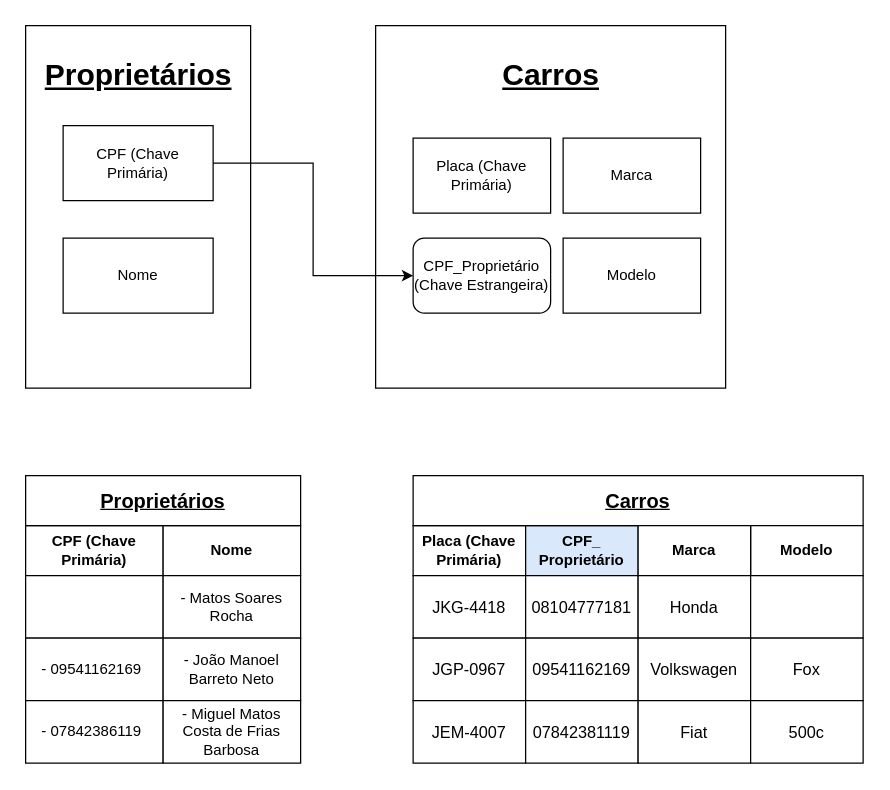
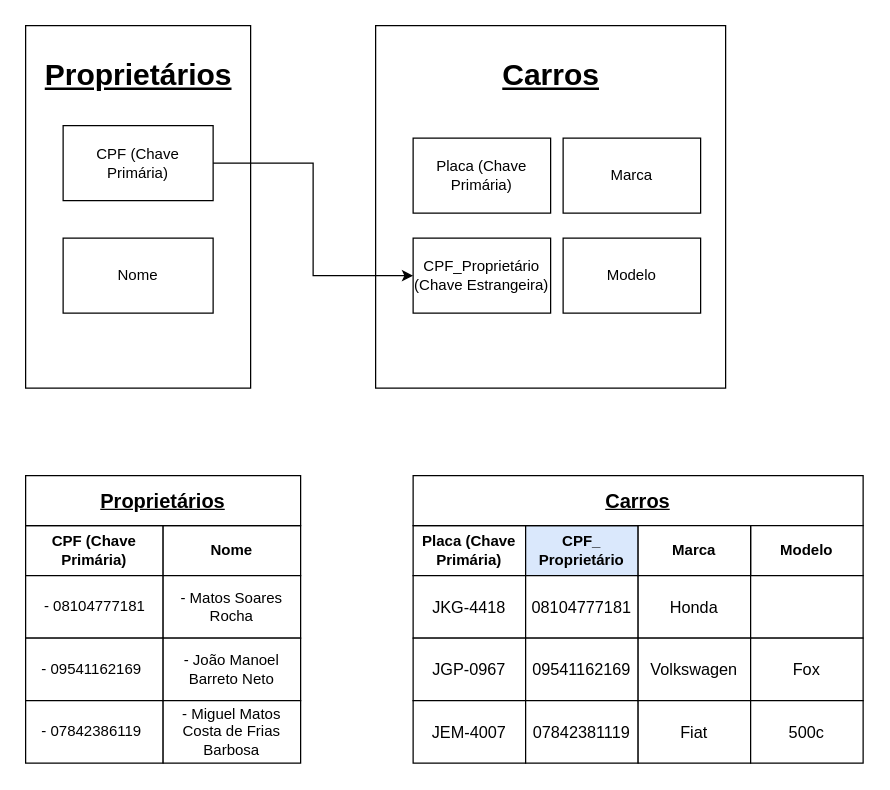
  <mxCell id="0" />
  <mxCell id="1" parent="0" />
  <mxCell id="2" value="&lt;b&gt;CPF (Chave Primária)&lt;br&gt;&lt;/b&gt;" style="rounded=0;whiteSpace=wrap;html=1;" vertex="1" parent="1"><mxGeometry x="20" y="420" width="110" height="40" as="geometry" /></mxCell>
  <mxCell id="3" value="&lt;b&gt;Nome&lt;/b&gt;" style="rounded=0;whiteSpace=wrap;html=1;" vertex="1" parent="1"><mxGeometry x="130" y="420" width="110" height="40" as="geometry" /></mxCell>
  <mxCell id="4" value="&lt;b&gt;&lt;font style=&quot;font-size: 16px;&quot;&gt;&lt;u&gt;Proprietários&lt;/u&gt;&lt;/font&gt;&lt;br&gt;&lt;/b&gt;" style="rounded=0;whiteSpace=wrap;html=1;" vertex="1" parent="1"><mxGeometry x="20" y="380" width="220" height="40" as="geometry" /></mxCell>
  <mxCell id="5" value="&lt;b&gt;Placa (Chave Primária)&lt;br&gt;&lt;/b&gt;" style="rounded=0;whiteSpace=wrap;html=1;" vertex="1" parent="1"><mxGeometry x="330" y="420" width="90" height="40" as="geometry" /></mxCell>
  <mxCell id="6" value="&lt;b&gt;CPF_&lt;br&gt;Proprietário&lt;br&gt;&lt;/b&gt;" style="rounded=0;whiteSpace=wrap;html=1;fillColor=#dae8fc;" vertex="1" parent="1"><mxGeometry x="420" y="420" width="90" height="40" as="geometry" /></mxCell>
  <mxCell id="7" value="&lt;b&gt;&lt;font style=&quot;font-size: 16px;&quot;&gt;&lt;u&gt;Carros&lt;/u&gt;&lt;/font&gt;&lt;br&gt;&lt;/b&gt;" style="rounded=0;whiteSpace=wrap;html=1;" vertex="1" parent="1"><mxGeometry x="330" y="380" width="360" height="40" as="geometry" /></mxCell>
  <mxCell id="8" value="&lt;b&gt;Modelo&lt;/b&gt;" style="rounded=0;whiteSpace=wrap;html=1;" vertex="1" parent="1"><mxGeometry x="600" y="420" width="90" height="40" as="geometry" /></mxCell>
  <mxCell id="9" value="" style="rounded=0;whiteSpace=wrap;html=1;" vertex="1" parent="1"><mxGeometry x="20" y="20" width="180" height="290" as="geometry" /></mxCell>
  <mxCell id="10" value="&lt;u&gt;Proprietários&lt;/u&gt;" style="text;strokeColor=none;fillColor=none;html=1;fontSize=24;fontStyle=1;verticalAlign=middle;align=center;" vertex="1" parent="1"><mxGeometry x="60" y="40" width="100" height="40" as="geometry" /></mxCell>
  <mxCell id="11" value="CPF (Chave Primária)" style="rounded=0;whiteSpace=wrap;html=1;" vertex="1" parent="1"><mxGeometry x="50" y="100" width="120" height="60" as="geometry" /></mxCell>
  <mxCell id="12" value="Nome" style="rounded=0;whiteSpace=wrap;html=1;" vertex="1" parent="1"><mxGeometry x="50" y="190" width="120" height="60" as="geometry" /></mxCell>
  <mxCell id="13" value="" style="rounded=0;whiteSpace=wrap;html=1;" vertex="1" parent="1"><mxGeometry x="300" y="20" width="280" height="290" as="geometry" /></mxCell>
  <mxCell id="14" value="Carros" style="text;strokeColor=none;fillColor=none;html=1;fontSize=24;fontStyle=5;verticalAlign=middle;align=center;" vertex="1" parent="1"><mxGeometry x="390" y="40" width="100" height="40" as="geometry" /></mxCell>
  <mxCell id="15" value="Placa (Chave Primária)" style="rounded=0;whiteSpace=wrap;html=1;" vertex="1" parent="1"><mxGeometry x="330" y="110" width="110" height="60" as="geometry" /></mxCell>
- <mxCell id="16" value="CPF_Proprietário (Chave Estrangeira)" style="whiteSpace=wrap;html=1;rounded=1;" vertex="1" parent="1"><mxGeometry x="330" y="190" width="110" height="60" as="geometry" /></mxCell>
+ <mxCell id="16" value="CPF_Proprietário (Chave Estrangeira)" style="rounded=0;whiteSpace=wrap;html=1;" vertex="1" parent="1"><mxGeometry x="330" y="190" width="110" height="60" as="geometry" /></mxCell>
  <mxCell id="17" value="Marca" style="rounded=0;whiteSpace=wrap;html=1;" vertex="1" parent="1"><mxGeometry x="450" y="110" width="110" height="60" as="geometry" /></mxCell>
  <mxCell id="18" value="Modelo" style="rounded=0;whiteSpace=wrap;html=1;" vertex="1" parent="1"><mxGeometry x="450" y="190" width="110" height="60" as="geometry" /></mxCell>
  <mxCell id="19" value="" style="endArrow=classic;html=1;rounded=0;exitX=1;exitY=0.5;exitDx=0;exitDy=0;entryX=0;entryY=0.5;entryDx=0;entryDy=0;" edge="1" parent="1" source="11" target="16"><mxGeometry width="50" height="50" relative="1" as="geometry"><mxPoint x="370" y="170" as="sourcePoint" /><mxPoint x="420" y="120" as="targetPoint" /><Array as="points"><mxPoint x="250" y="130" /><mxPoint x="250" y="220" /></Array></mxGeometry></mxCell>
  <mxCell id="20" value="" style="rounded=0;whiteSpace=wrap;html=1;" vertex="1" parent="1"><mxGeometry x="330" y="460" width="90" height="50" as="geometry" /></mxCell>
  <mxCell id="21" value="JKG-4418" style="text;html=1;strokeColor=none;fillColor=none;align=center;verticalAlign=middle;whiteSpace=wrap;rounded=0;fontSize=13;" vertex="1" parent="1"><mxGeometry x="330" y="470" width="90" height="30" as="geometry" /></mxCell>
  <mxCell id="22" value="" style="rounded=0;whiteSpace=wrap;html=1;" vertex="1" parent="1"><mxGeometry x="420" y="460" width="90" height="50" as="geometry" /></mxCell>
  <mxCell id="23" value="&lt;b&gt;Marca&lt;/b&gt;" style="rounded=0;whiteSpace=wrap;html=1;" vertex="1" parent="1"><mxGeometry x="510" y="420" width="90" height="40" as="geometry" /></mxCell>
  <mxCell id="24" value="" style="rounded=0;whiteSpace=wrap;html=1;" vertex="1" parent="1"><mxGeometry x="510" y="460" width="90" height="50" as="geometry" /></mxCell>
  <mxCell id="25" value="" style="rounded=0;whiteSpace=wrap;html=1;" vertex="1" parent="1"><mxGeometry x="600" y="460" width="90" height="50" as="geometry" /></mxCell>
  <mxCell id="26" value="08104777181" style="text;html=1;strokeColor=none;fillColor=none;align=center;verticalAlign=middle;whiteSpace=wrap;rounded=0;fontSize=13;" vertex="1" parent="1"><mxGeometry x="420" y="470" width="90" height="30" as="geometry" /></mxCell>
  <mxCell id="27" value="Honda" style="text;html=1;strokeColor=none;fillColor=none;align=center;verticalAlign=middle;whiteSpace=wrap;rounded=0;fontSize=13;" vertex="1" parent="1"><mxGeometry x="510" y="470" width="90" height="30" as="geometry" /></mxCell>
  <mxCell id="28" value="" style="rounded=0;whiteSpace=wrap;html=1;" vertex="1" parent="1"><mxGeometry x="20" y="460" width="110" height="50" as="geometry" /></mxCell>
  <mxCell id="29" value="" style="rounded=0;whiteSpace=wrap;html=1;" vertex="1" parent="1"><mxGeometry x="130" y="460" width="110" height="50" as="geometry" /></mxCell>
+ <mxCell id="30" value="- 08104777181" style="text;html=1;strokeColor=none;fillColor=none;align=center;verticalAlign=middle;whiteSpace=wrap;rounded=0;fontSize=12;" vertex="1" parent="1"><mxGeometry x="32.5" y="470" width="85" height="30" as="geometry" /></mxCell>
  <mxCell id="31" value="- Matos Soares Rocha" style="text;html=1;strokeColor=none;fillColor=none;align=center;verticalAlign=middle;whiteSpace=wrap;rounded=0;fontSize=12;" vertex="1" parent="1"><mxGeometry x="140" y="470" width="90" height="30" as="geometry" /></mxCell>
  <mxCell id="32" value="" style="rounded=0;whiteSpace=wrap;html=1;fontSize=12;" vertex="1" parent="1"><mxGeometry x="20" y="510" width="110" height="50" as="geometry" /></mxCell>
  <mxCell id="33" value="" style="rounded=0;whiteSpace=wrap;html=1;" vertex="1" parent="1"><mxGeometry x="20" y="560" width="110" height="50" as="geometry" /></mxCell>
  <mxCell id="34" value="" style="rounded=0;whiteSpace=wrap;html=1;fontSize=12;" vertex="1" parent="1"><mxGeometry x="130" y="510" width="110" height="50" as="geometry" /></mxCell>
  <mxCell id="35" value="" style="rounded=0;whiteSpace=wrap;html=1;" vertex="1" parent="1"><mxGeometry x="130" y="560" width="110" height="50" as="geometry" /></mxCell>
  <mxCell id="36" value="- 09541162169" style="text;html=1;strokeColor=none;fillColor=none;align=center;verticalAlign=middle;whiteSpace=wrap;rounded=0;fontSize=12;" vertex="1" parent="1"><mxGeometry x="27.5" y="520" width="90" height="30" as="geometry" /></mxCell>
  <mxCell id="37" value="- João Manoel Barreto Neto" style="text;html=1;strokeColor=none;fillColor=none;align=center;verticalAlign=middle;whiteSpace=wrap;rounded=0;fontSize=12;" vertex="1" parent="1"><mxGeometry x="140" y="520" width="90" height="30" as="geometry" /></mxCell>
  <mxCell id="38" value="- 07842386119" style="text;html=1;strokeColor=none;fillColor=none;align=center;verticalAlign=middle;whiteSpace=wrap;rounded=0;fontSize=12;" vertex="1" parent="1"><mxGeometry x="27.5" y="570" width="90" height="30" as="geometry" /></mxCell>
  <mxCell id="39" value="- Miguel Matos Costa de Frias Barbosa" style="text;html=1;strokeColor=none;fillColor=none;align=center;verticalAlign=middle;whiteSpace=wrap;rounded=0;fontSize=12;" vertex="1" parent="1"><mxGeometry x="140" y="570" width="90" height="30" as="geometry" /></mxCell>
  <mxCell id="40" value="" style="rounded=0;whiteSpace=wrap;html=1;" vertex="1" parent="1"><mxGeometry x="330" y="510" width="90" height="50" as="geometry" /></mxCell>
  <mxCell id="41" value="" style="rounded=0;whiteSpace=wrap;html=1;" vertex="1" parent="1"><mxGeometry x="330" y="560" width="90" height="50" as="geometry" /></mxCell>
  <mxCell id="42" value="" style="rounded=0;whiteSpace=wrap;html=1;" vertex="1" parent="1"><mxGeometry x="420" y="510" width="90" height="50" as="geometry" /></mxCell>
  <mxCell id="43" value="" style="rounded=0;whiteSpace=wrap;html=1;" vertex="1" parent="1"><mxGeometry x="420" y="560" width="90" height="50" as="geometry" /></mxCell>
  <mxCell id="44" value="" style="rounded=0;whiteSpace=wrap;html=1;" vertex="1" parent="1"><mxGeometry x="510" y="510" width="90" height="50" as="geometry" /></mxCell>
  <mxCell id="45" value="" style="rounded=0;whiteSpace=wrap;html=1;" vertex="1" parent="1"><mxGeometry x="510" y="560" width="90" height="50" as="geometry" /></mxCell>
  <mxCell id="46" value="" style="rounded=0;whiteSpace=wrap;html=1;" vertex="1" parent="1"><mxGeometry x="600" y="510" width="90" height="50" as="geometry" /></mxCell>
  <mxCell id="47" value="" style="rounded=0;whiteSpace=wrap;html=1;" vertex="1" parent="1"><mxGeometry x="600" y="560" width="90" height="50" as="geometry" /></mxCell>
  <mxCell id="48" value="09541162169" style="text;html=1;strokeColor=none;fillColor=none;align=center;verticalAlign=middle;whiteSpace=wrap;rounded=0;fontSize=13;" vertex="1" parent="1"><mxGeometry x="420" y="520" width="90" height="30" as="geometry" /></mxCell>
  <mxCell id="49" value="07842381119" style="text;html=1;strokeColor=none;fillColor=none;align=center;verticalAlign=middle;whiteSpace=wrap;rounded=0;fontSize=13;" vertex="1" parent="1"><mxGeometry x="420" y="570" width="90" height="30" as="geometry" /></mxCell>
  <mxCell id="50" value="JGP-0967" style="text;html=1;strokeColor=none;fillColor=none;align=center;verticalAlign=middle;whiteSpace=wrap;rounded=0;fontSize=13;" vertex="1" parent="1"><mxGeometry x="330" y="520" width="90" height="30" as="geometry" /></mxCell>
  <mxCell id="51" value="JEM-4007" style="text;html=1;strokeColor=none;fillColor=none;align=center;verticalAlign=middle;whiteSpace=wrap;rounded=0;fontSize=13;" vertex="1" parent="1"><mxGeometry x="330" y="570" width="90" height="30" as="geometry" /></mxCell>
  <mxCell id="52" value="Volkswagen" style="text;html=1;strokeColor=none;fillColor=none;align=center;verticalAlign=middle;whiteSpace=wrap;rounded=0;fontSize=13;" vertex="1" parent="1"><mxGeometry x="510" y="520" width="90" height="30" as="geometry" /></mxCell>
  <mxCell id="53" value="Fox" style="text;html=1;strokeColor=none;fillColor=none;align=center;verticalAlign=middle;whiteSpace=wrap;rounded=0;fontSize=13;" vertex="1" parent="1"><mxGeometry x="600" y="520" width="90" height="30" as="geometry" /></mxCell>
  <mxCell id="54" value="Fiat" style="text;html=1;strokeColor=none;fillColor=none;align=center;verticalAlign=middle;whiteSpace=wrap;rounded=0;fontSize=13;" vertex="1" parent="1"><mxGeometry x="510" y="570" width="90" height="30" as="geometry" /></mxCell>
  <mxCell id="55" value="500c" style="text;html=1;strokeColor=none;fillColor=none;align=center;verticalAlign=middle;whiteSpace=wrap;rounded=0;fontSize=13;" vertex="1" parent="1"><mxGeometry x="600" y="570" width="90" height="30" as="geometry" /></mxCell>
